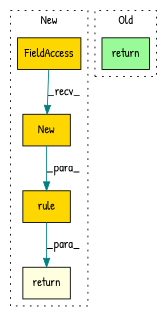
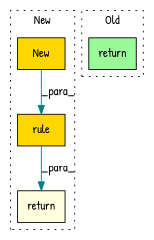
  digraph {
    fontname="Patrick Hand"
    node [a=32 fillcolor=gold fontname="Patrick Hand" l=7 shape=box style=filled]
    edge [color=teal fontname="Patrick Hand"]
    n1 [l=6 label=rule s=5883]
    n2 [a=41 fillcolor=lightyellow label=return s=5831]
    n3 [l="4,1" label=New s="5855,5881"]
-   n4 [a=22 l=16 label=FieldAccess s=5838]
    n5 [a=41 fillcolor=palegreen label=return s=1779]
    subgraph cluster_1 {
      label=New
      style=dotted
      n1
      n2
      n3
-     n4
    }
    subgraph cluster_2 {
      label=Old
      style=dotted
      n5
    }
    n1 -> n2 [label=_para_]
    n3 -> n1 [label=_para_]
-   n4 -> n3 [label=_recv_]
  }
